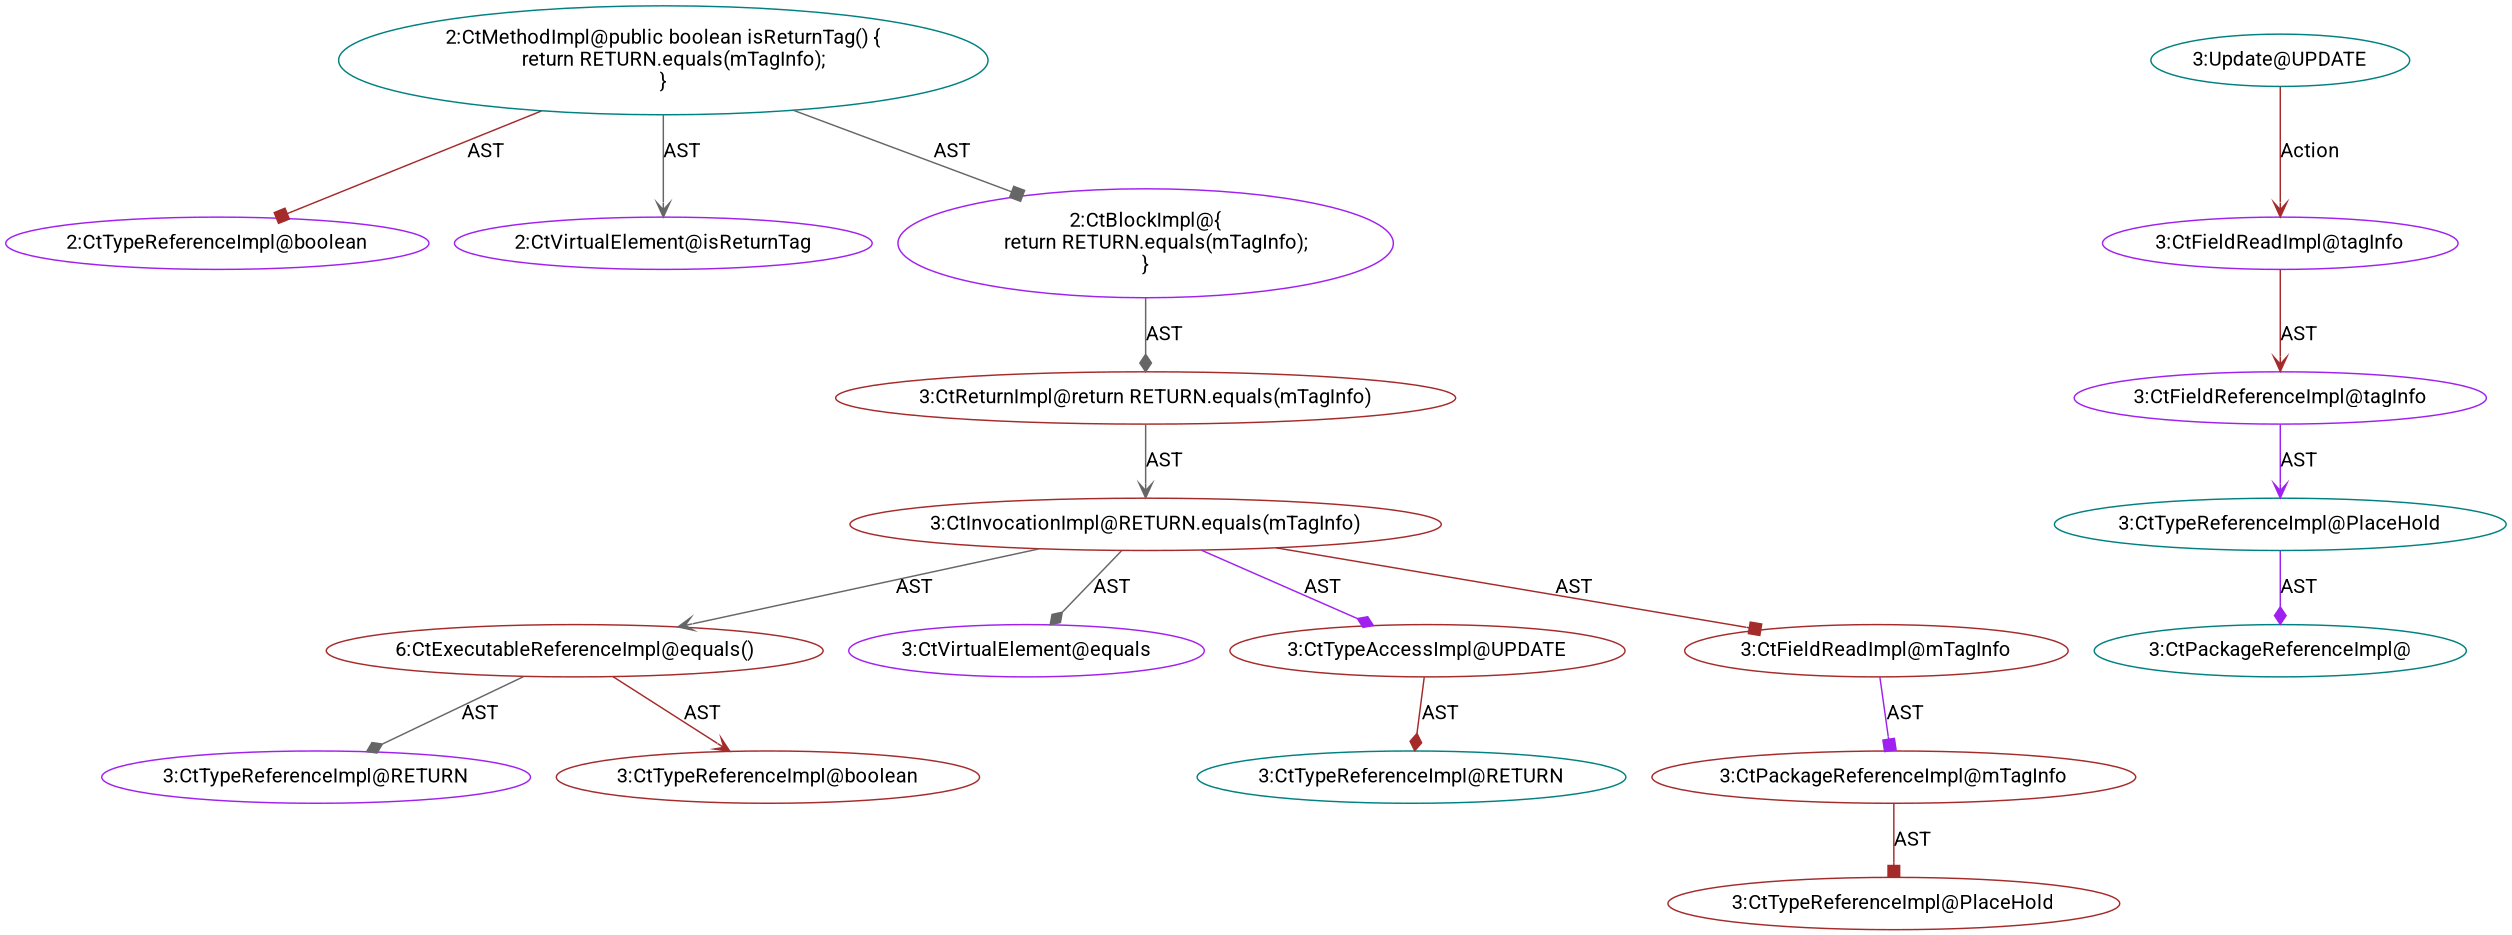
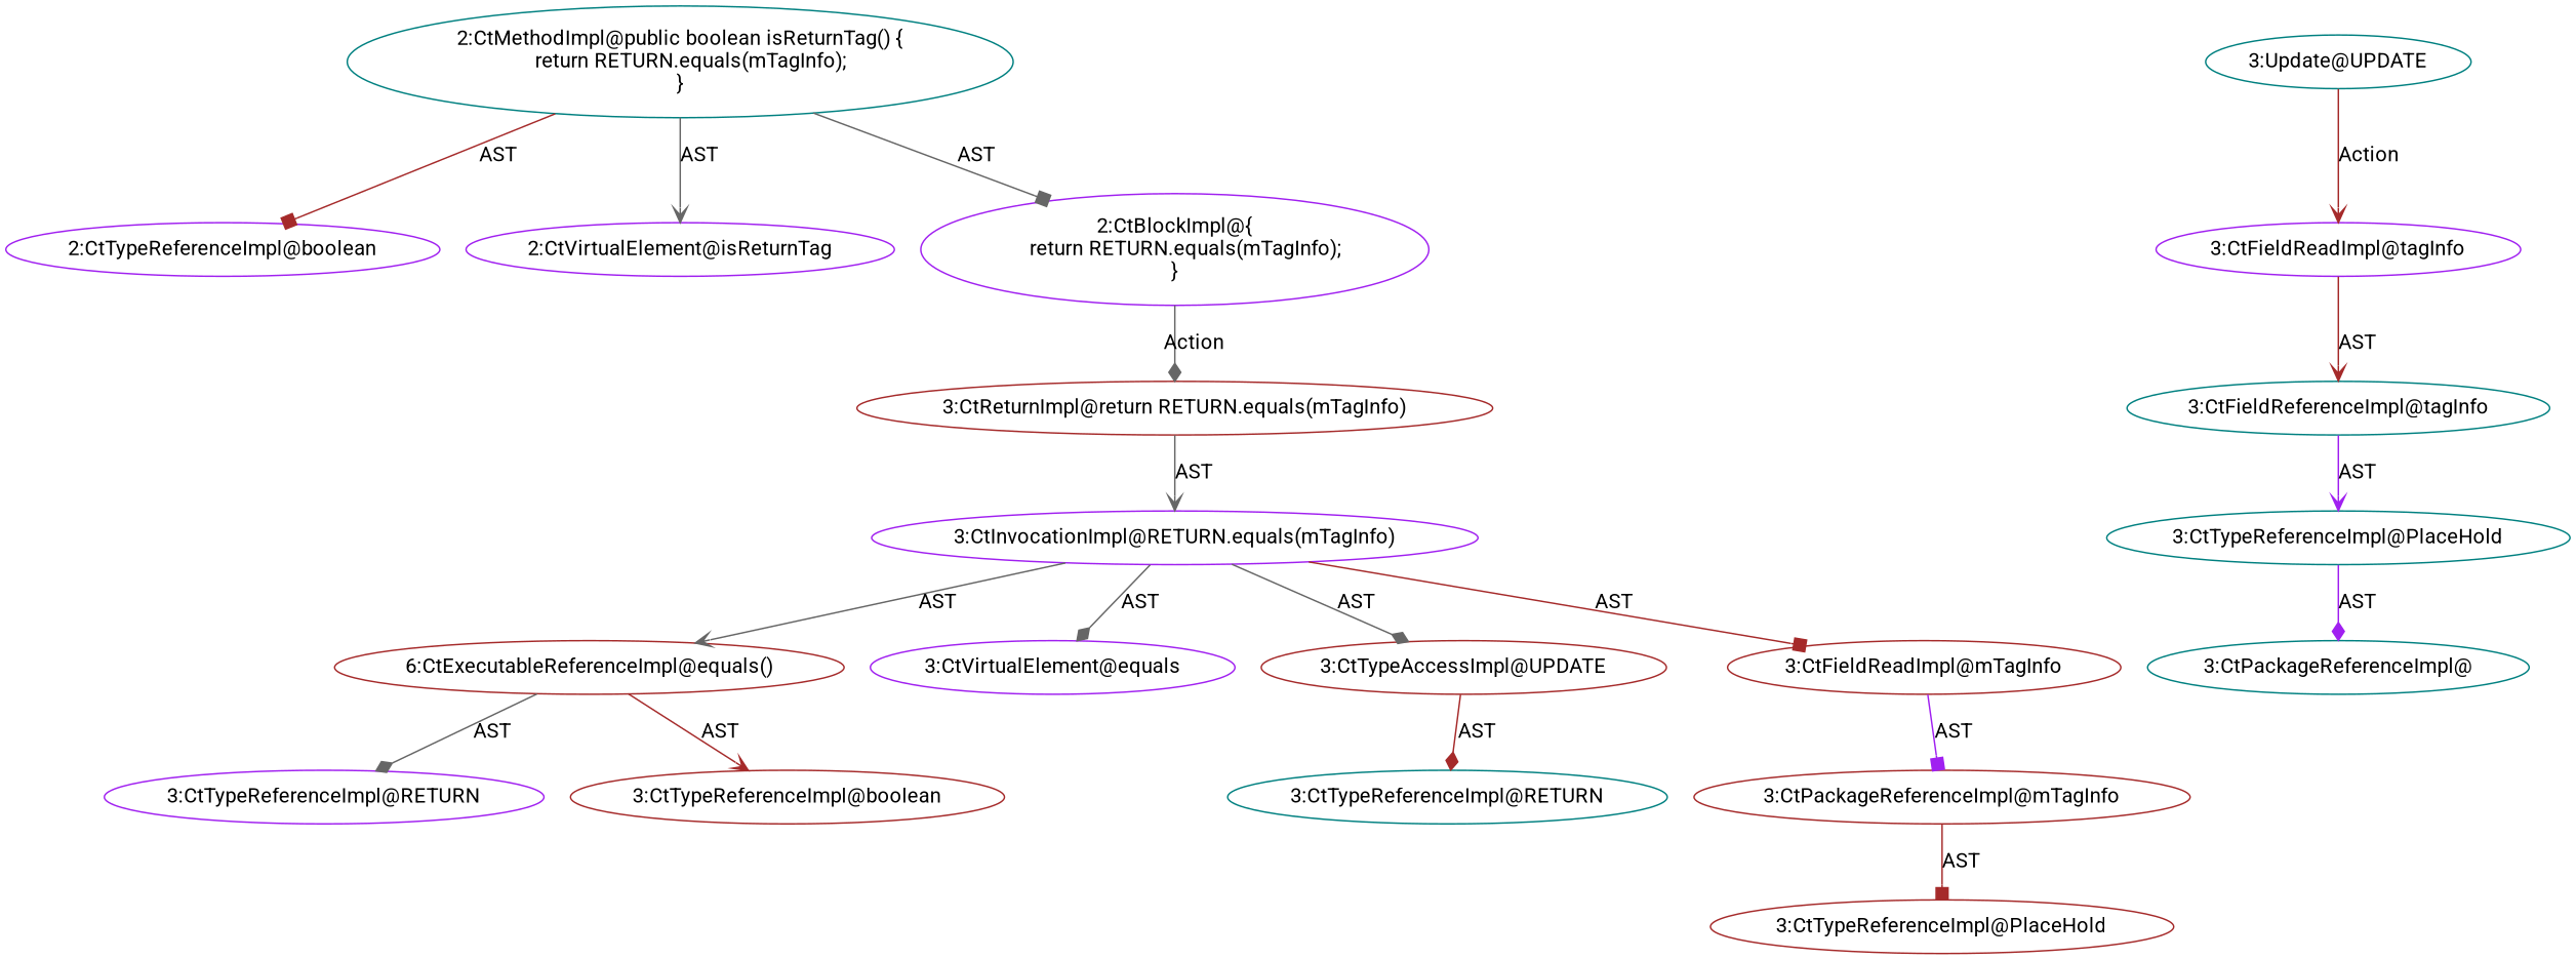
  digraph {
    fontname=Roboto
    node [color=brown fontname=Roboto shape=ellipse]
    edge [arrowhead=vee color=gray40 fontname=Roboto]
    n1 [color=purple label="2:CtTypeReferenceImpl@boolean"]
    n2 [color=purple label="2:CtVirtualElement@isReturnTag"]
    n3 [label="6:CtExecutableReferenceImpl@equals()"]
    n4 [color=purple label="3:CtTypeReferenceImpl@RETURN"]
    n5 [label="3:CtTypeReferenceImpl@boolean"]
    n6 [color=purple label="3:CtVirtualElement@equals"]
    n7 [label="3:CtTypeAccessImpl@UPDATE"]
    n8 [color=teal label="3:CtTypeReferenceImpl@RETURN"]
    n9 [label="3:CtPackageReferenceImpl@mTagInfo"]
    n10 [label="3:CtTypeReferenceImpl@PlaceHold"]
    n11 [label="3:CtFieldReadImpl@mTagInfo"]
    n12 [color=teal label="3:Update@UPDATE"]
    n13 [color=purple label="3:CtFieldReadImpl@tagInfo"]
-   n14 [label="3:CtInvocationImpl@RETURN.equals(mTagInfo)"]
+   n14 [color=purple label="3:CtInvocationImpl@RETURN.equals(mTagInfo)"]
    n15 [label="3:CtReturnImpl@return RETURN.equals(mTagInfo)"]
    n16 [color=purple label="2:CtBlockImpl@\{\n    return RETURN.equals(mTagInfo);\n\}"]
    n17 [color=teal label="2:CtMethodImpl@public boolean isReturnTag() \{\n    return RETURN.equals(mTagInfo);\n\}"]
-   n18 [color=purple label="3:CtFieldReferenceImpl@tagInfo"]
+   n18 [color=teal label="3:CtFieldReferenceImpl@tagInfo"]
    n19 [color=teal label="3:CtPackageReferenceImpl@"]
    n20 [color=teal label="3:CtTypeReferenceImpl@PlaceHold"]
    n3 -> n4 [arrowhead=diamond label=AST]
    n3 -> n5 [color=brown label=AST]
    n7 -> n8 [arrowhead=diamond color=brown label=AST]
    n9 -> n10 [arrowhead=box color=brown label=AST]
    n11 -> n9 [arrowhead=box color=purple label=AST]
    n12 -> n13 [color=brown label=Action]
    n13 -> n18 [color=brown label=AST]
    n14 -> n3 [label=AST]
    n14 -> n6 [arrowhead=diamond label=AST]
-   n14 -> n7 [arrowhead=diamond color=purple label=AST]
+   n14 -> n7 [arrowhead=diamond label=AST]
    n14 -> n11 [arrowhead=box color=brown label=AST]
    n15 -> n14 [label=AST]
-   n16 -> n15 [arrowhead=diamond label=AST]
+   n16 -> n15 [arrowhead=diamond label=Action]
    n17 -> n1 [arrowhead=box color=brown label=AST]
    n17 -> n2 [label=AST]
    n17 -> n16 [arrowhead=box label=AST]
    n18 -> n20 [color=purple label=AST]
    n20 -> n19 [arrowhead=diamond color=purple label=AST]
  }
